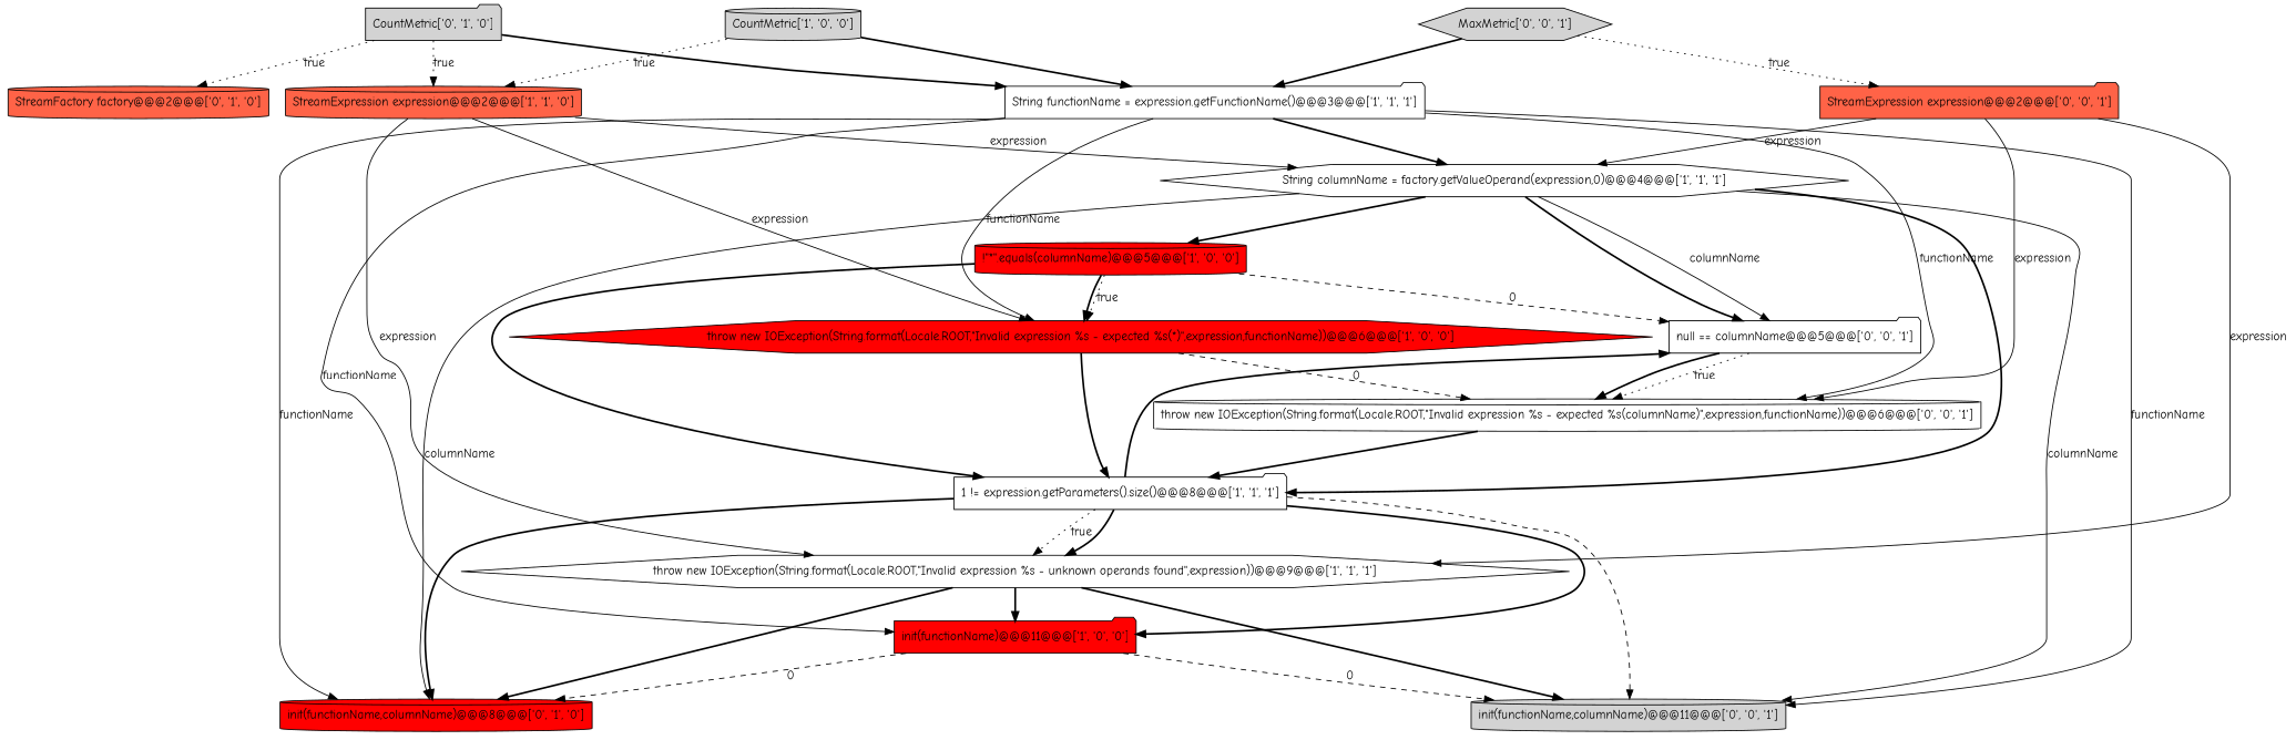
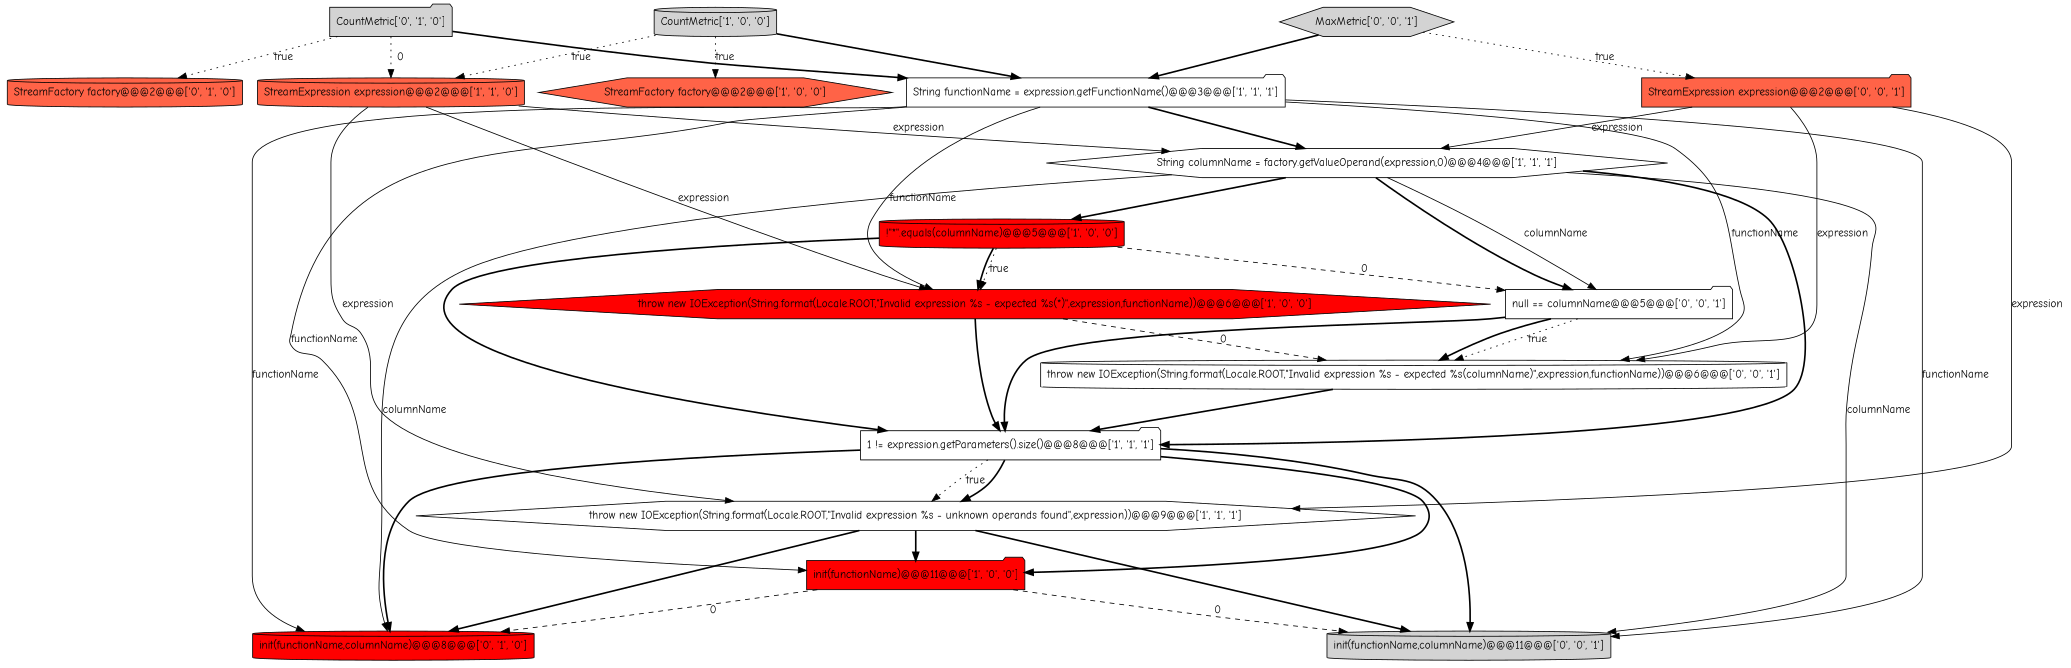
  digraph {
    fontname="Comic Neue"
    node [fillcolor=white fontname="Comic Neue" shape=cylinder style=filled]
    edge [fontname="Comic Neue" style=bold]
    n1 [fillcolor=red label="!\"*\".equals(columnName)@@@5@@@['1', '0', '0']"]
    n2 [label="null == columnName@@@5@@@['0', '0', '1']" shape=folder]
    n3 [label="1 != expression.getParameters().size()@@@8@@@['1', '1', '1']" shape=folder]
    n4 [fillcolor=red label="throw new IOException(String.format(Locale.ROOT,\"Invalid expression %s - expected %s(*)\",expression,functionName))@@@6@@@['1', '0', '0']" shape=hexagon]
    n5 [label="throw new IOException(String.format(Locale.ROOT,\"Invalid expression %s - expected %s(columnName)\",expression,functionName))@@@6@@@['0', '0', '1']"]
    n6 [fillcolor=red label="init(functionName,columnName)@@@8@@@['0', '1', '0']"]
    n7 [fillcolor=red label="init(functionName)@@@11@@@['1', '0', '0']" shape=folder]
    n8 [label="throw new IOException(String.format(Locale.ROOT,\"Invalid expression %s - unknown operands found\",expression))@@@9@@@['1', '1', '1']" shape=hexagon]
    n9 [fillcolor=lightgray label="init(functionName,columnName)@@@11@@@['0', '0', '1']"]
    n10 [fillcolor=tomato label="StreamExpression expression@@@2@@@['0', '0', '1']" shape=folder]
    n11 [label="String columnName = factory.getValueOperand(expression,0)@@@4@@@['1', '1', '1']" shape=hexagon]
+   n12 [fillcolor=tomato label="StreamFactory factory@@@2@@@['1', '0', '0']" shape=hexagon]
    n13 [fillcolor=tomato label="StreamExpression expression@@@2@@@['1', '1', '0']"]
    n14 [label="String functionName = expression.getFunctionName()@@@3@@@['1', '1', '1']" shape=folder]
    n15 [fillcolor=lightgray label="CountMetric['0', '1', '0']" shape=folder]
    n16 [fillcolor=tomato label="StreamFactory factory@@@2@@@['0', '1', '0']"]
    n17 [fillcolor=lightgray label="CountMetric['1', '0', '0']"]
    n18 [fillcolor=lightgray label="MaxMetric['0', '0', '1']" shape=hexagon]
    n1 -> n2 [label=0 style=dashed]
    n1 -> n3
    n1 -> n4
    n1 -> n4 [label=true style=dotted]
-   n3 -> n2
+   n2 -> n3
    n2 -> n5 [label=true style=dotted]
    n2 -> n5
    n3 -> n6
    n3 -> n7
    n3 -> n8 [label=true style=dotted]
    n3 -> n8
-   n3 -> n9 [style=dashed]
+   n3 -> n9
    n4 -> n3
    n4 -> n5 [label=0 style=dashed]
    n5 -> n3
    n7 -> n6 [label=0 style=dashed]
    n7 -> n9 [label=0 style=dashed]
    n8 -> n6
    n8 -> n7
    n8 -> n9
    n10 -> n5 [label=expression style=solid]
    n10 -> n8 [label=expression style=solid]
    n10 -> n11 [label=expression style=solid]
    n11 -> n1
    n11 -> n2
    n11 -> n2 [label=columnName style=solid]
    n11 -> n3
    n11 -> n6 [label=columnName style=solid]
    n11 -> n9 [label=columnName style=solid]
    n13 -> n4 [label=expression style=solid]
    n13 -> n8 [label=expression style=solid]
    n13 -> n11 [label=expression style=solid]
    n14 -> n4 [label=functionName style=solid]
    n14 -> n5 [label=functionName style=solid]
    n14 -> n6 [label=functionName style=solid]
    n14 -> n7 [label=functionName style=solid]
    n14 -> n9 [label=functionName style=solid]
    n14 -> n11
-   n15 -> n13 [label=true style=dotted]
+   n15 -> n13 [label=0 style=dotted]
    n15 -> n14
    n15 -> n16 [label=true style=dotted]
+   n17 -> n12 [label=true style=dotted]
    n17 -> n13 [label=true style=dotted]
    n17 -> n14
    n18 -> n10 [label=true style=dotted]
    n18 -> n14
  }
